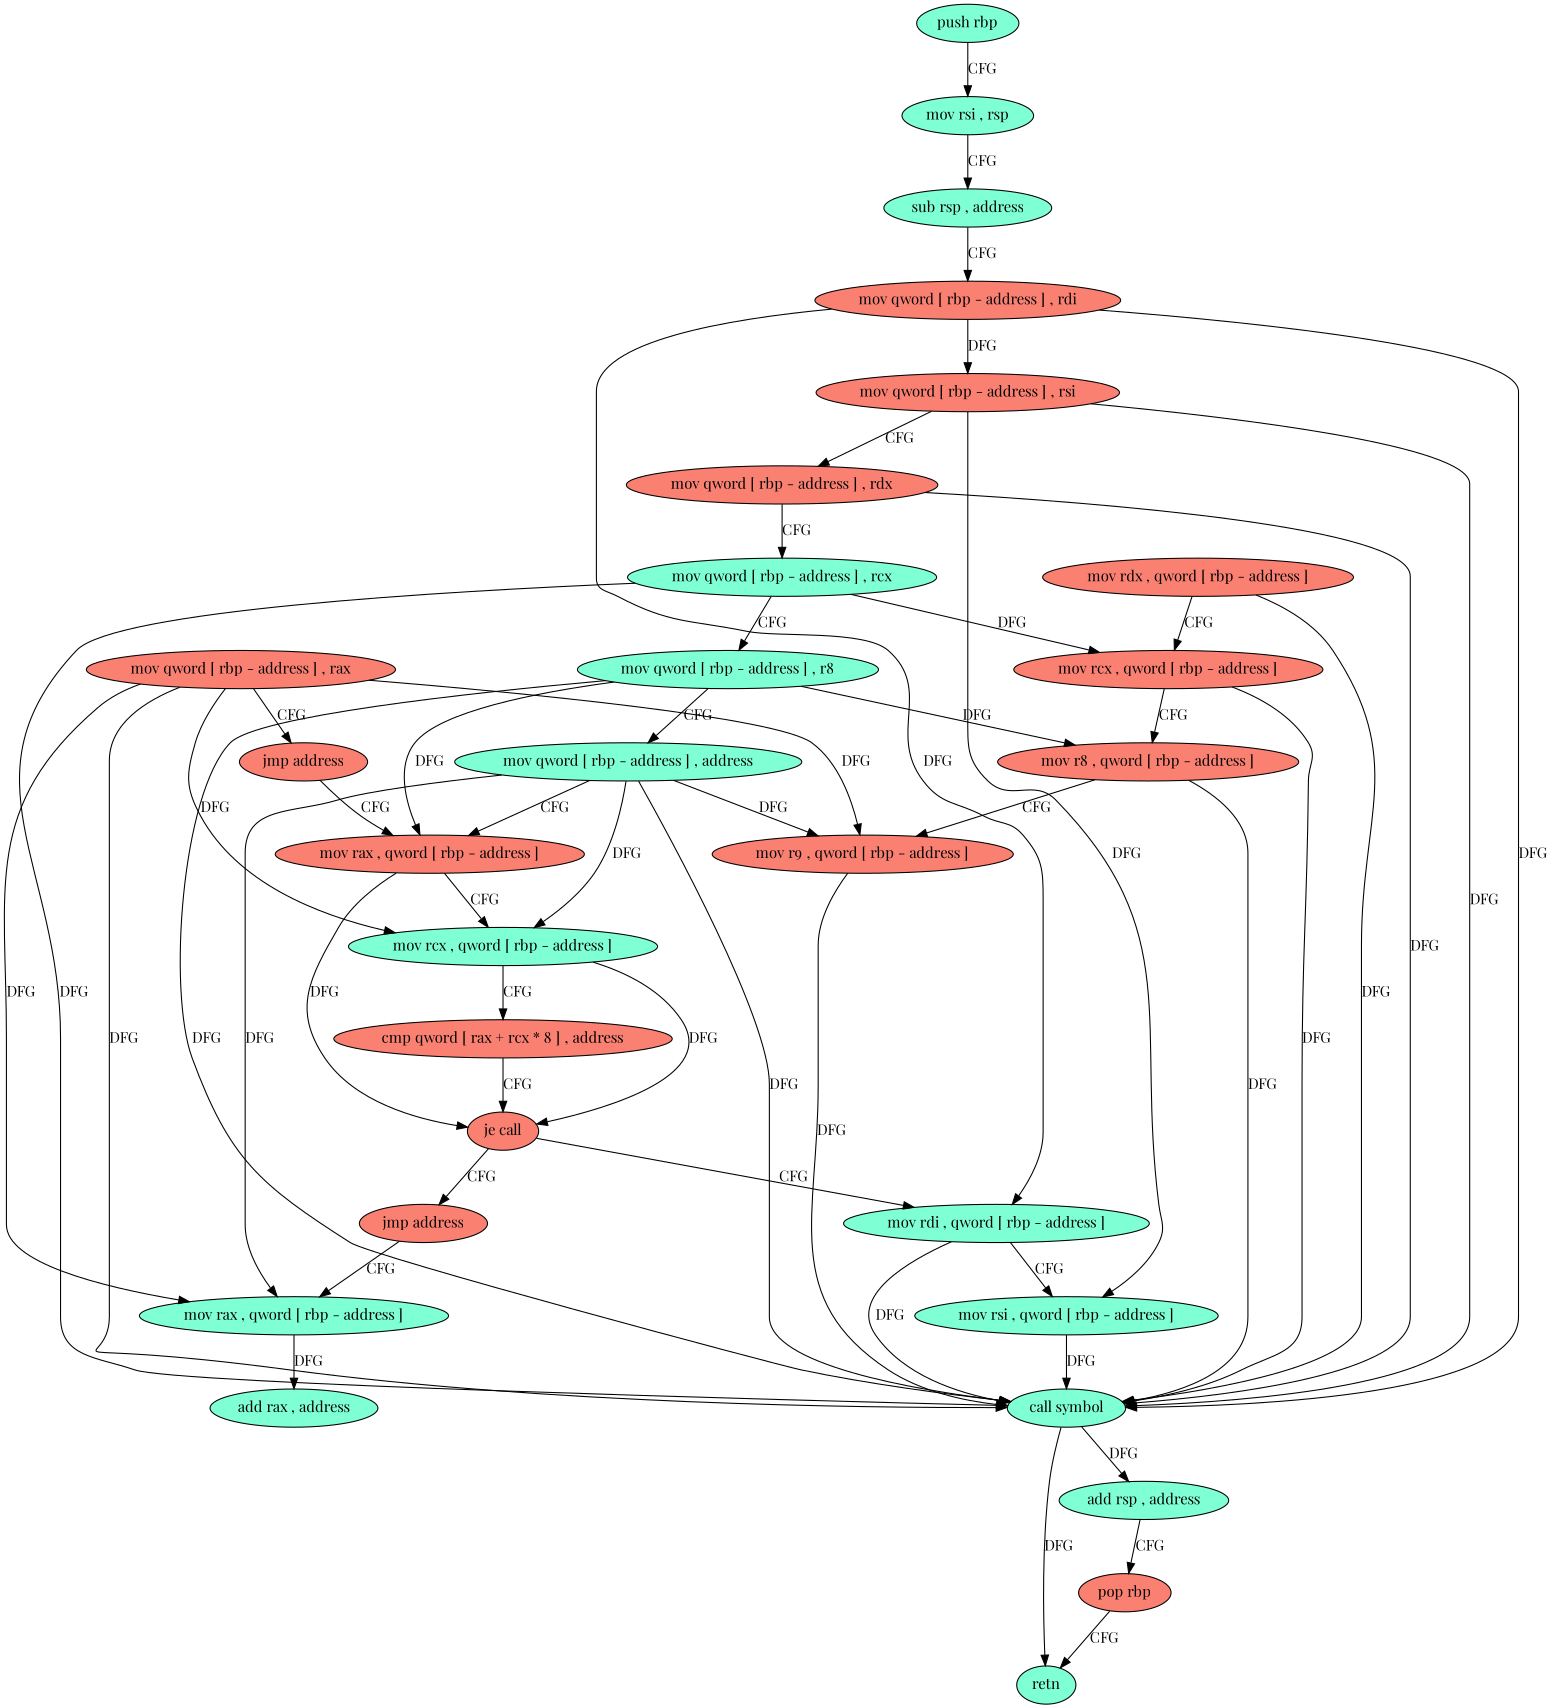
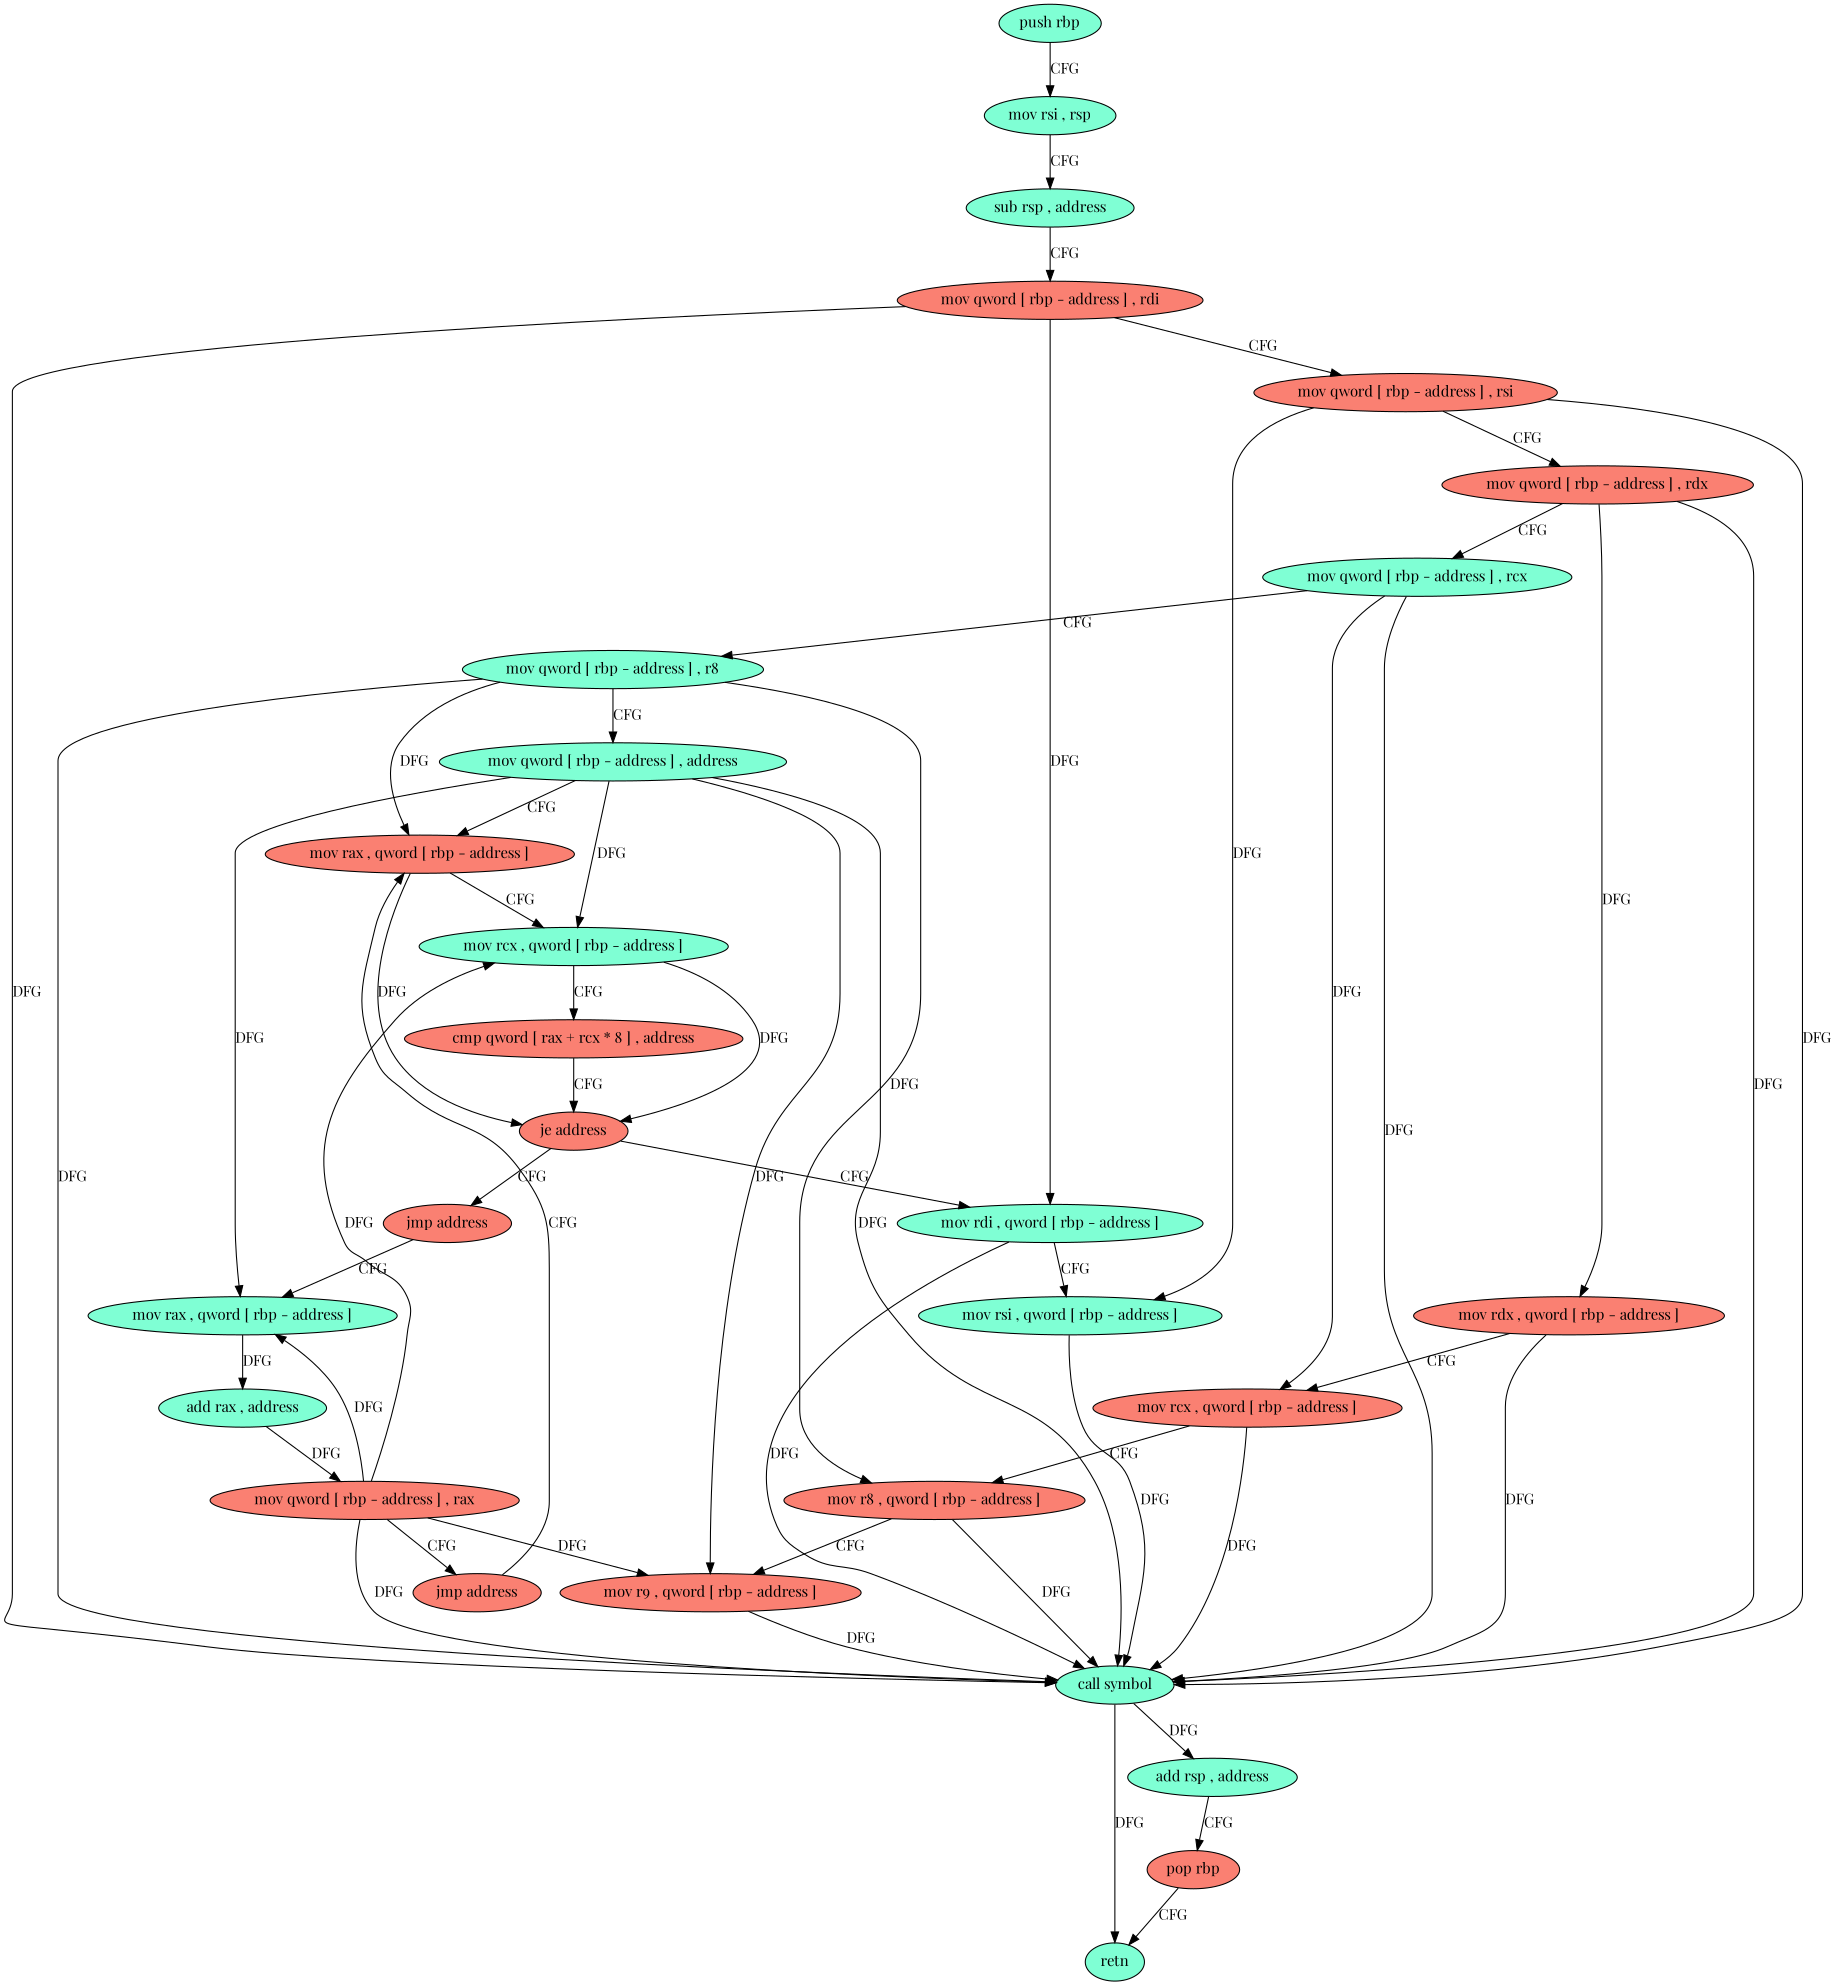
  digraph {
    fontname="Playfair Display"
    node [fillcolor=aquamarine fontname="Playfair Display" style=filled]
    edge [fontname="Playfair Display"]
    n1 [label="push rbp"]
    n2 [label="mov rsi , rsp"]
    n3 [label="sub rsp , address"]
    n4 [fillcolor=salmon label="mov qword [ rbp - address ] , rdi"]
    n5 [fillcolor=salmon label="mov qword [ rbp - address ] , rsi"]
    n6 [label="mov rdi , qword [ rbp - address ]"]
    n7 [label="call symbol"]
    n8 [fillcolor=salmon label="mov qword [ rbp - address ] , rdx"]
    n9 [label="mov rsi , qword [ rbp - address ]"]
    n10 [label="add rsp , address"]
    n11 [label=retn]
    n12 [label="mov qword [ rbp - address ] , rcx"]
    n13 [fillcolor=salmon label="mov rdx , qword [ rbp - address ]"]
    n14 [label="mov qword [ rbp - address ] , r8"]
    n15 [fillcolor=salmon label="mov rcx , qword [ rbp - address ]"]
    n16 [label="mov qword [ rbp - address ] , address"]
    n17 [fillcolor=salmon label="mov rax , qword [ rbp - address ]"]
    n18 [fillcolor=salmon label="mov r8 , qword [ rbp - address ]"]
    n19 [fillcolor=salmon label="mov r9 , qword [ rbp - address ]"]
    n20 [label="mov rax , qword [ rbp - address ]"]
    n21 [label="mov rcx , qword [ rbp - address ]"]
-   n22 [fillcolor=salmon label="je call"]
+   n22 [fillcolor=salmon label="je address"]
    n23 [label="add rax , address"]
    n24 [fillcolor=salmon label="cmp qword [ rax + rcx * 8 ] , address"]
    n25 [fillcolor=salmon label="jmp address"]
    n26 [fillcolor=salmon label="pop rbp"]
    n27 [fillcolor=salmon label="mov qword [ rbp - address ] , rax"]
    n28 [fillcolor=salmon label="jmp address"]
    n1 -> n2 [label=CFG]
    n2 -> n3 [label=CFG]
    n3 -> n4 [label=CFG]
-   n4 -> n5 [label=DFG]
+   n4 -> n5 [label=CFG]
    n4 -> n6 [label=DFG]
    n4 -> n7 [label=DFG]
    n5 -> n7 [label=DFG]
    n5 -> n8 [label=CFG]
    n5 -> n9 [label=DFG]
    n6 -> n7 [label=DFG]
    n6 -> n9 [label=CFG]
    n7 -> n10 [label=DFG]
    n7 -> n11 [label=DFG]
    n8 -> n7 [label=DFG]
    n8 -> n12 [label=CFG]
+   n8 -> n13 [label=DFG]
    n9 -> n7 [label=DFG]
    n10 -> n26 [label=CFG]
    n12 -> n7 [label=DFG]
    n12 -> n14 [label=CFG]
    n12 -> n15 [label=DFG]
    n13 -> n7 [label=DFG]
    n13 -> n15 [label=CFG]
    n14 -> n7 [label=DFG]
    n14 -> n16 [label=CFG]
    n14 -> n17 [label=DFG]
    n14 -> n18 [label=DFG]
    n15 -> n7 [label=DFG]
    n15 -> n18 [label=CFG]
    n16 -> n7 [label=DFG]
    n16 -> n17 [label=CFG]
    n16 -> n19 [label=DFG]
    n16 -> n20 [label=DFG]
    n16 -> n21 [label=DFG]
    n17 -> n21 [label=CFG]
    n17 -> n22 [label=DFG]
    n18 -> n7 [label=DFG]
    n18 -> n19 [label=CFG]
    n19 -> n7 [label=DFG]
    n20 -> n23 [label=DFG]
    n21 -> n22 [label=DFG]
    n21 -> n24 [label=CFG]
    n22 -> n6 [label=CFG]
    n22 -> n25 [label=CFG]
+   n23 -> n27 [label=DFG]
    n24 -> n22 [label=CFG]
    n25 -> n20 [label=CFG]
    n26 -> n11 [label=CFG]
    n27 -> n7 [label=DFG]
    n27 -> n19 [label=DFG]
    n27 -> n20 [label=DFG]
    n27 -> n21 [label=DFG]
    n27 -> n28 [label=CFG]
    n28 -> n17 [label=CFG]
  }
